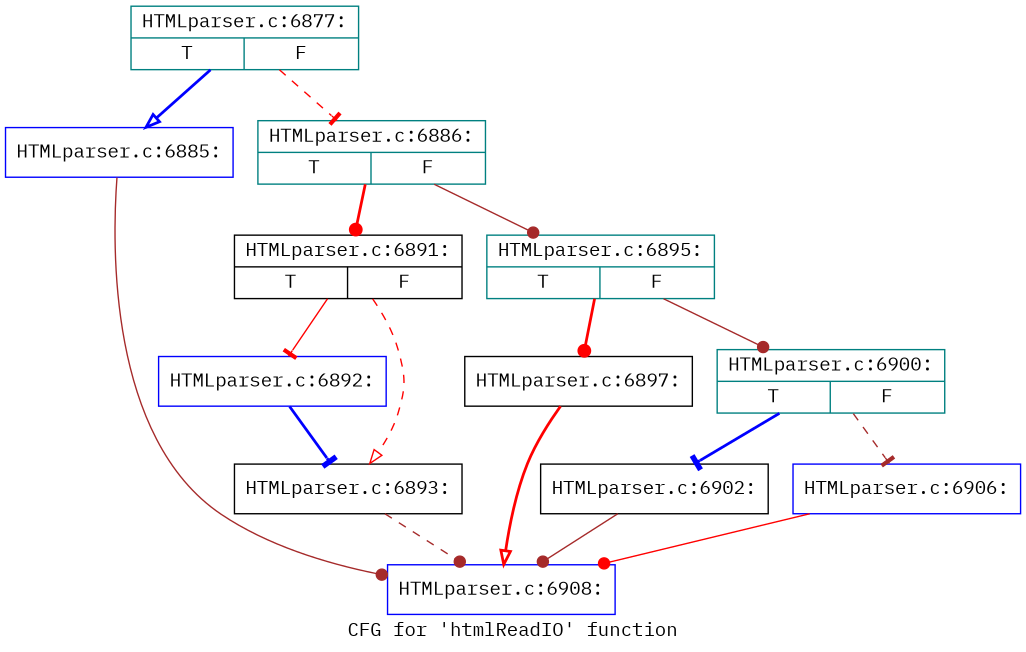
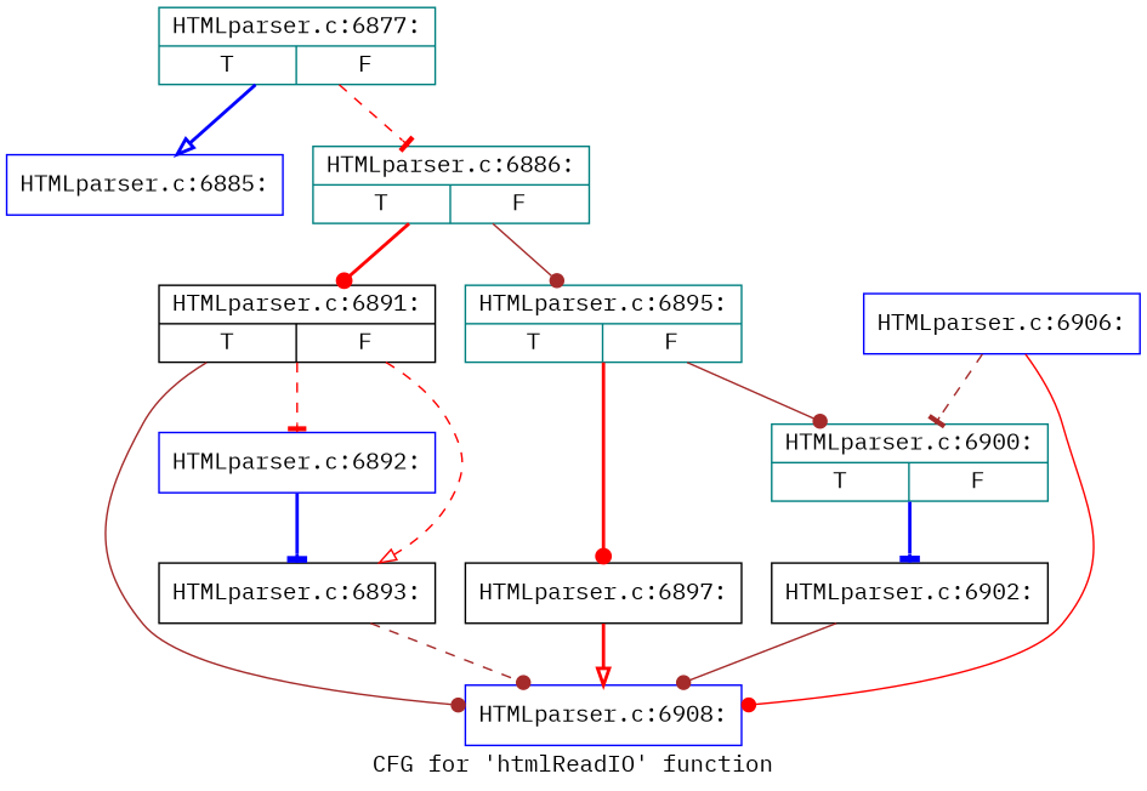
  digraph {
    fontname="IBM Plex Mono"
    label="CFG for 'htmlReadIO' function"
    node [color=teal fontname="IBM Plex Mono" shape=record]
    edge [arrowhead=dot color=red fontname="IBM Plex Mono" style=bold]
    n1 [label="{HTMLparser.c:6877:|{<s0>T|<s1>F}}"]
    n2 [color=blue label="{HTMLparser.c:6885:}"]
    n3 [label="{HTMLparser.c:6886:|{<s0>T|<s1>F}}"]
    n4 [color=blue label="{HTMLparser.c:6908:}"]
    n5 [color=black label="{HTMLparser.c:6891:|{<s0>T|<s1>F}}"]
    n6 [label="{HTMLparser.c:6895:|{<s0>T|<s1>F}}"]
    n7 [color=blue label="{HTMLparser.c:6892:}"]
    n8 [color=black label="{HTMLparser.c:6893:}"]
    n9 [color=black label="{HTMLparser.c:6897:}"]
    n10 [label="{HTMLparser.c:6900:|{<s0>T|<s1>F}}"]
    n11 [color=black label="{HTMLparser.c:6902:}"]
    n12 [color=blue label="{HTMLparser.c:6906:}"]
    n1 -> n2 [arrowhead=onormal color=blue]
    n1 -> n3 [arrowhead=tee style=dashed]
-   n2 -> n4 [color=brown style=solid]
+   n5 -> n4 [color=brown style=solid]
    n3 -> n5
    n3 -> n6 [color=brown style=solid]
-   n5 -> n7 [arrowhead=tee style=solid]
+   n5 -> n7 [arrowhead=tee style=dashed]
    n5 -> n8 [arrowhead=onormal style=dashed]
    n6 -> n9
    n6 -> n10 [color=brown style=solid]
    n7 -> n8 [arrowhead=tee color=blue]
    n8 -> n4 [color=brown style=dashed]
    n9 -> n4 [arrowhead=onormal]
    n10 -> n11 [arrowhead=tee color=blue]
-   n10 -> n12 [arrowhead=tee color=brown style=dashed]
+   n12 -> n10 [arrowhead=tee color=brown style=dashed]
    n11 -> n4 [color=brown style=solid]
    n12 -> n4 [style=solid]
  }
